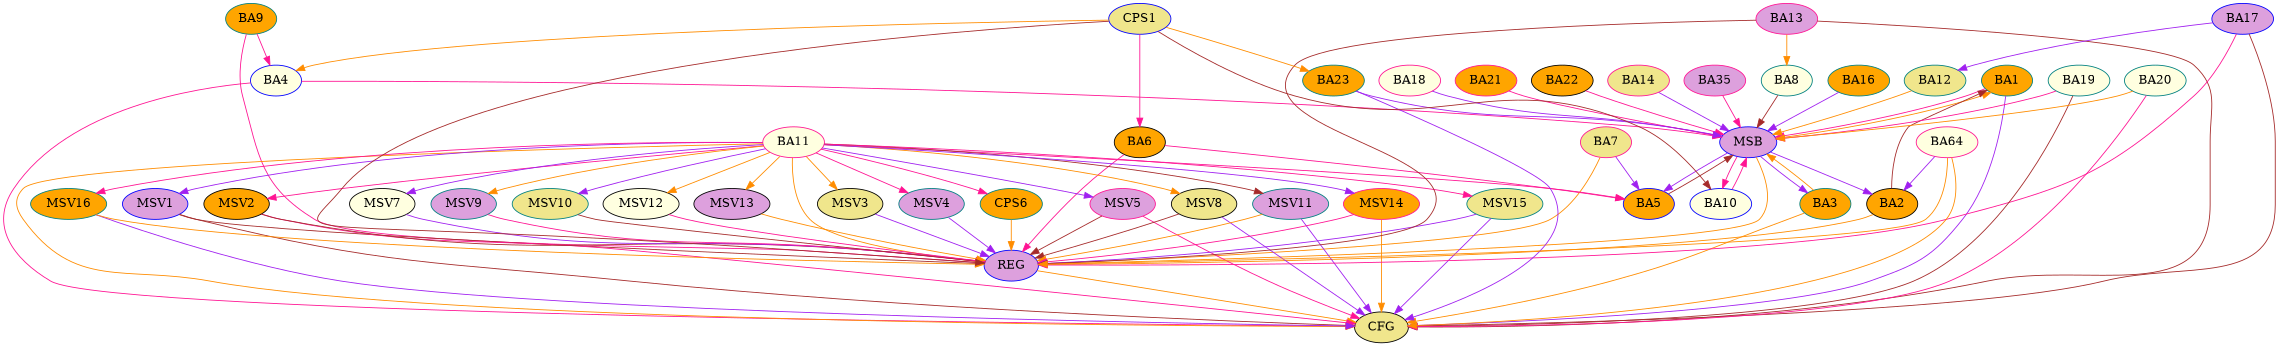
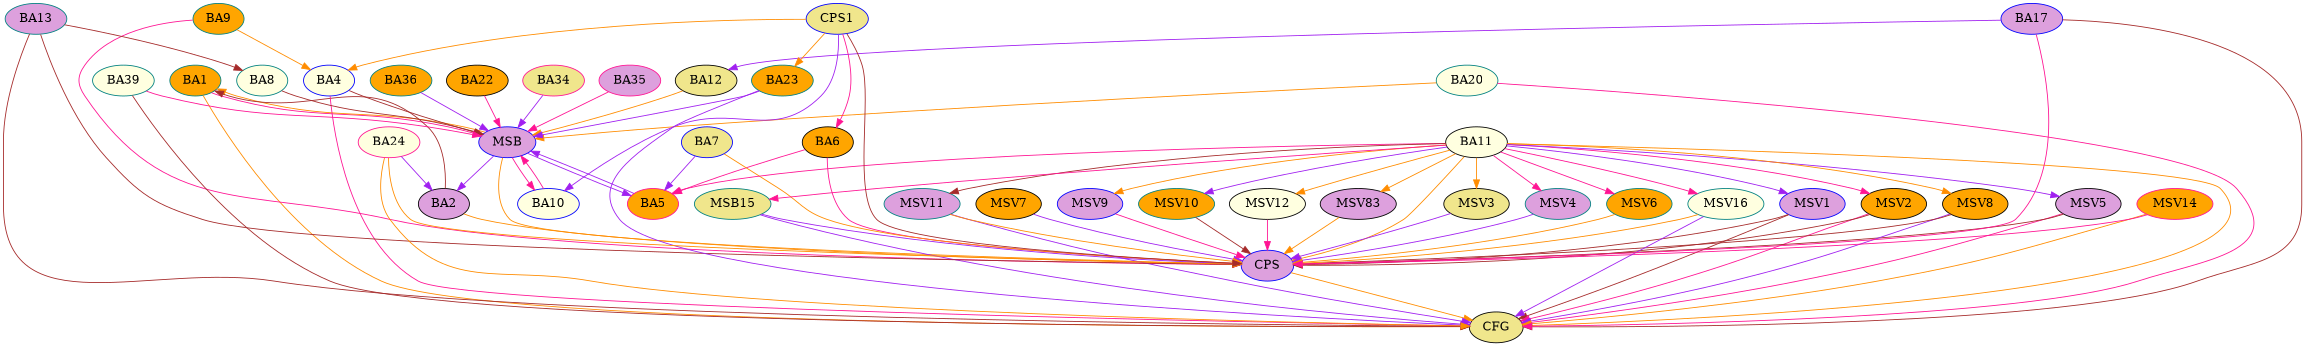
  strict digraph {
    node [color=teal fillcolor=orange style=filled]
    edge [color=darkorange]
    n1 [label=BA1]
    n2 [color=blue fillcolor=plum label=MSB]
    n3 [color=black fillcolor=khaki label=CFG]
-   n4 [color=black label=BA2]
-   n5 [color=blue fillcolor=plum label=REG]
-   n6 [label=BA3]
-   n7 [color=blue label=BA5]
+   n4 [color=black fillcolor=plum label=BA2]
+   n5 [color=blue fillcolor=plum label=CPS]
+   n7 [color=deeppink label=BA5]
    n8 [color=blue fillcolor=lightyellow label=BA10]
    n9 [color=blue fillcolor=lightyellow label=BA4]
    n10 [color=black label=BA6]
-   n11 [color=deeppink fillcolor=khaki label=BA7]
+   n11 [color=blue fillcolor=khaki label=BA7]
    n12 [fillcolor=lightyellow label=BA8]
    n13 [label=BA9]
-   n14 [color=deeppink fillcolor=lightyellow label=BA11]
+   n14 [color=black fillcolor=lightyellow label=BA11]
    n15 [color=blue fillcolor=plum label=MSV1]
    n16 [color=black label=MSV2]
    n17 [color=black fillcolor=khaki label=MSV3]
    n18 [fillcolor=plum label=MSV4]
-   n19 [color=deeppink fillcolor=plum label=MSV5]
-   n20 [label=CPS6]
-   n21 [color=black fillcolor=lightyellow label=MSV7]
-   n22 [color=black fillcolor=khaki label=MSV8]
-   n23 [fillcolor=plum label=MSV9]
-   n24 [fillcolor=khaki label=MSV10]
+   n19 [color=black fillcolor=plum label=MSV5]
+   n20 [label=MSV6]
+   n21 [color=black label=MSV7]
+   n22 [color=black label=MSV8]
+   n23 [color=blue fillcolor=plum label=MSV9]
+   n24 [label=MSV10]
    n25 [fillcolor=plum label=MSV11]
    n26 [color=black fillcolor=lightyellow label=MSV12]
-   n27 [color=black fillcolor=plum label=MSV13]
+   n27 [color=black fillcolor=plum label=MSV83]
    n28 [color=deeppink label=MSV14]
-   n29 [fillcolor=khaki label=MSV15]
-   n30 [label=MSV16]
-   n31 [fillcolor=khaki label=BA12]
-   n32 [color=deeppink fillcolor=plum label=BA13]
-   n33 [color=deeppink fillcolor=khaki label=BA14]
+   n29 [fillcolor=khaki label=MSB15]
+   n30 [fillcolor=lightyellow label=MSV16]
+   n31 [color=black fillcolor=khaki label=BA12]
+   n32 [fillcolor=plum label=BA13]
+   n33 [color=deeppink fillcolor=khaki label=BA34]
    n34 [color=deeppink fillcolor=plum label=BA35]
-   n35 [label=BA16]
+   n35 [label=BA36]
    n36 [color=blue fillcolor=plum label=BA17]
-   n37 [color=deeppink fillcolor=lightyellow label=BA18]
-   n38 [fillcolor=lightyellow label=BA19]
+   n38 [fillcolor=lightyellow label=BA39]
    n39 [fillcolor=lightyellow label=BA20]
-   n40 [color=deeppink label=BA21]
    n41 [color=black label=BA22]
    n42 [label=BA23]
-   n43 [color=deeppink fillcolor=lightyellow label=BA64]
+   n43 [color=deeppink fillcolor=lightyellow label=BA24]
    n44 [color=blue fillcolor=khaki label=CPS1]
    n1 -> n2 [color=deeppink]
-   n1 -> n3 [color=purple]
+   n1 -> n3
    n2 -> n1
    n2 -> n4 [color=purple]
    n2 -> n5
-   n2 -> n6 [color=purple]
    n2 -> n7 [color=purple]
    n2 -> n8 [color=deeppink]
    n4 -> n1 [color=brown]
    n4 -> n5
    n5 -> n3
-   n6 -> n2
-   n6 -> n3
-   n7 -> n2 [color=brown]
+   n7 -> n2 [color=purple]
    n8 -> n2 [color=deeppink]
-   n9 -> n2 [color=deeppink]
+   n9 -> n2 [color=brown]
    n9 -> n3 [color=deeppink]
    n10 -> n5 [color=deeppink]
    n10 -> n7 [color=deeppink]
    n11 -> n5
    n11 -> n7 [color=purple]
    n12 -> n2 [color=brown]
    n13 -> n5 [color=deeppink]
-   n13 -> n9 [color=deeppink]
+   n13 -> n9
    n14 -> n3
    n14 -> n5
    n14 -> n7 [color=deeppink]
    n14 -> n15 [color=purple]
    n14 -> n16 [color=deeppink]
    n14 -> n17
    n14 -> n18 [color=deeppink]
    n14 -> n19 [color=purple]
    n14 -> n20 [color=deeppink]
-   n14 -> n21 [color=purple]
    n14 -> n22
    n14 -> n23
    n14 -> n24 [color=purple]
    n14 -> n25 [color=brown]
    n14 -> n26
    n14 -> n27
-   n14 -> n28 [color=purple]
    n14 -> n29 [color=deeppink]
    n14 -> n30 [color=deeppink]
    n15 -> n3 [color=brown]
    n15 -> n5 [color=brown]
    n16 -> n3 [color=deeppink]
    n16 -> n5 [color=brown]
    n17 -> n5 [color=purple]
    n18 -> n5 [color=purple]
    n19 -> n3 [color=deeppink]
    n19 -> n5 [color=brown]
    n20 -> n5
    n21 -> n5 [color=purple]
    n22 -> n3 [color=purple]
    n22 -> n5 [color=brown]
    n23 -> n5 [color=deeppink]
    n24 -> n5 [color=brown]
    n25 -> n3 [color=purple]
    n25 -> n5
    n26 -> n5 [color=deeppink]
    n27 -> n5
    n28 -> n3
    n28 -> n5 [color=deeppink]
    n29 -> n3 [color=purple]
    n29 -> n5 [color=purple]
    n30 -> n3 [color=purple]
    n30 -> n5
    n31 -> n2
    n32 -> n3 [color=brown]
    n32 -> n5 [color=brown]
-   n32 -> n12
+   n32 -> n12 [color=brown]
    n33 -> n2 [color=purple]
    n34 -> n2 [color=deeppink]
    n35 -> n2 [color=purple]
    n36 -> n3 [color=brown]
    n36 -> n5 [color=deeppink]
    n36 -> n31 [color=purple]
-   n37 -> n2 [color=purple]
    n38 -> n2 [color=deeppink]
    n38 -> n3 [color=brown]
    n39 -> n2
    n39 -> n3 [color=deeppink]
-   n40 -> n2 [color=deeppink]
    n41 -> n2 [color=deeppink]
    n42 -> n2 [color=purple]
    n42 -> n3 [color=purple]
    n43 -> n3
    n43 -> n4 [color=purple]
    n43 -> n5
    n44 -> n5 [color=brown]
-   n44 -> n8 [color=brown]
+   n44 -> n8 [color=purple]
    n44 -> n9
    n44 -> n10 [color=deeppink]
    n44 -> n42
  }
